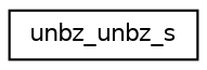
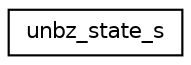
  digraph {
    rankdir=TB
-   n1 [color=black fillcolor=white fontname=Helvetica fontsize=10 height=0.2 label=unbz_unbz_s shape=record style=filled width=0.4]
+   n1 [color=black fillcolor=white fontname=Helvetica fontsize=10 height=0.2 label=unbz_state_s shape=record style=filled width=0.4]
  }
